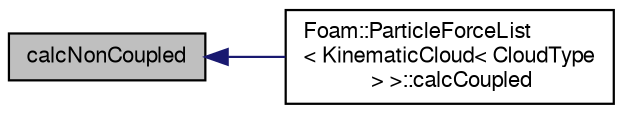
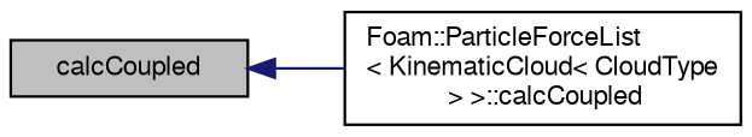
  digraph {
    rankdir=LR
    node [color=black fontname=FreeSans fontsize=10 shape=record]
-   n1 [fillcolor=grey75 fontcolor=black height=0.2 label=calcNonCoupled style=filled width=0.4]
+   n1 [fillcolor=grey75 fontcolor=black height=0.2 label=calcCoupled style=filled width=0.4]
    n2 [height=0.2 label="Foam::ParticleForceList\l\< KinematicCloud\< CloudType\l \> \>::calcCoupled" width=0.4]
    n1 -> n2 [color=midnightblue dir=back fontname=FreeSans fontsize=10 labelfontname=FreeSans labelfontsize=10 style=solid]
  }
